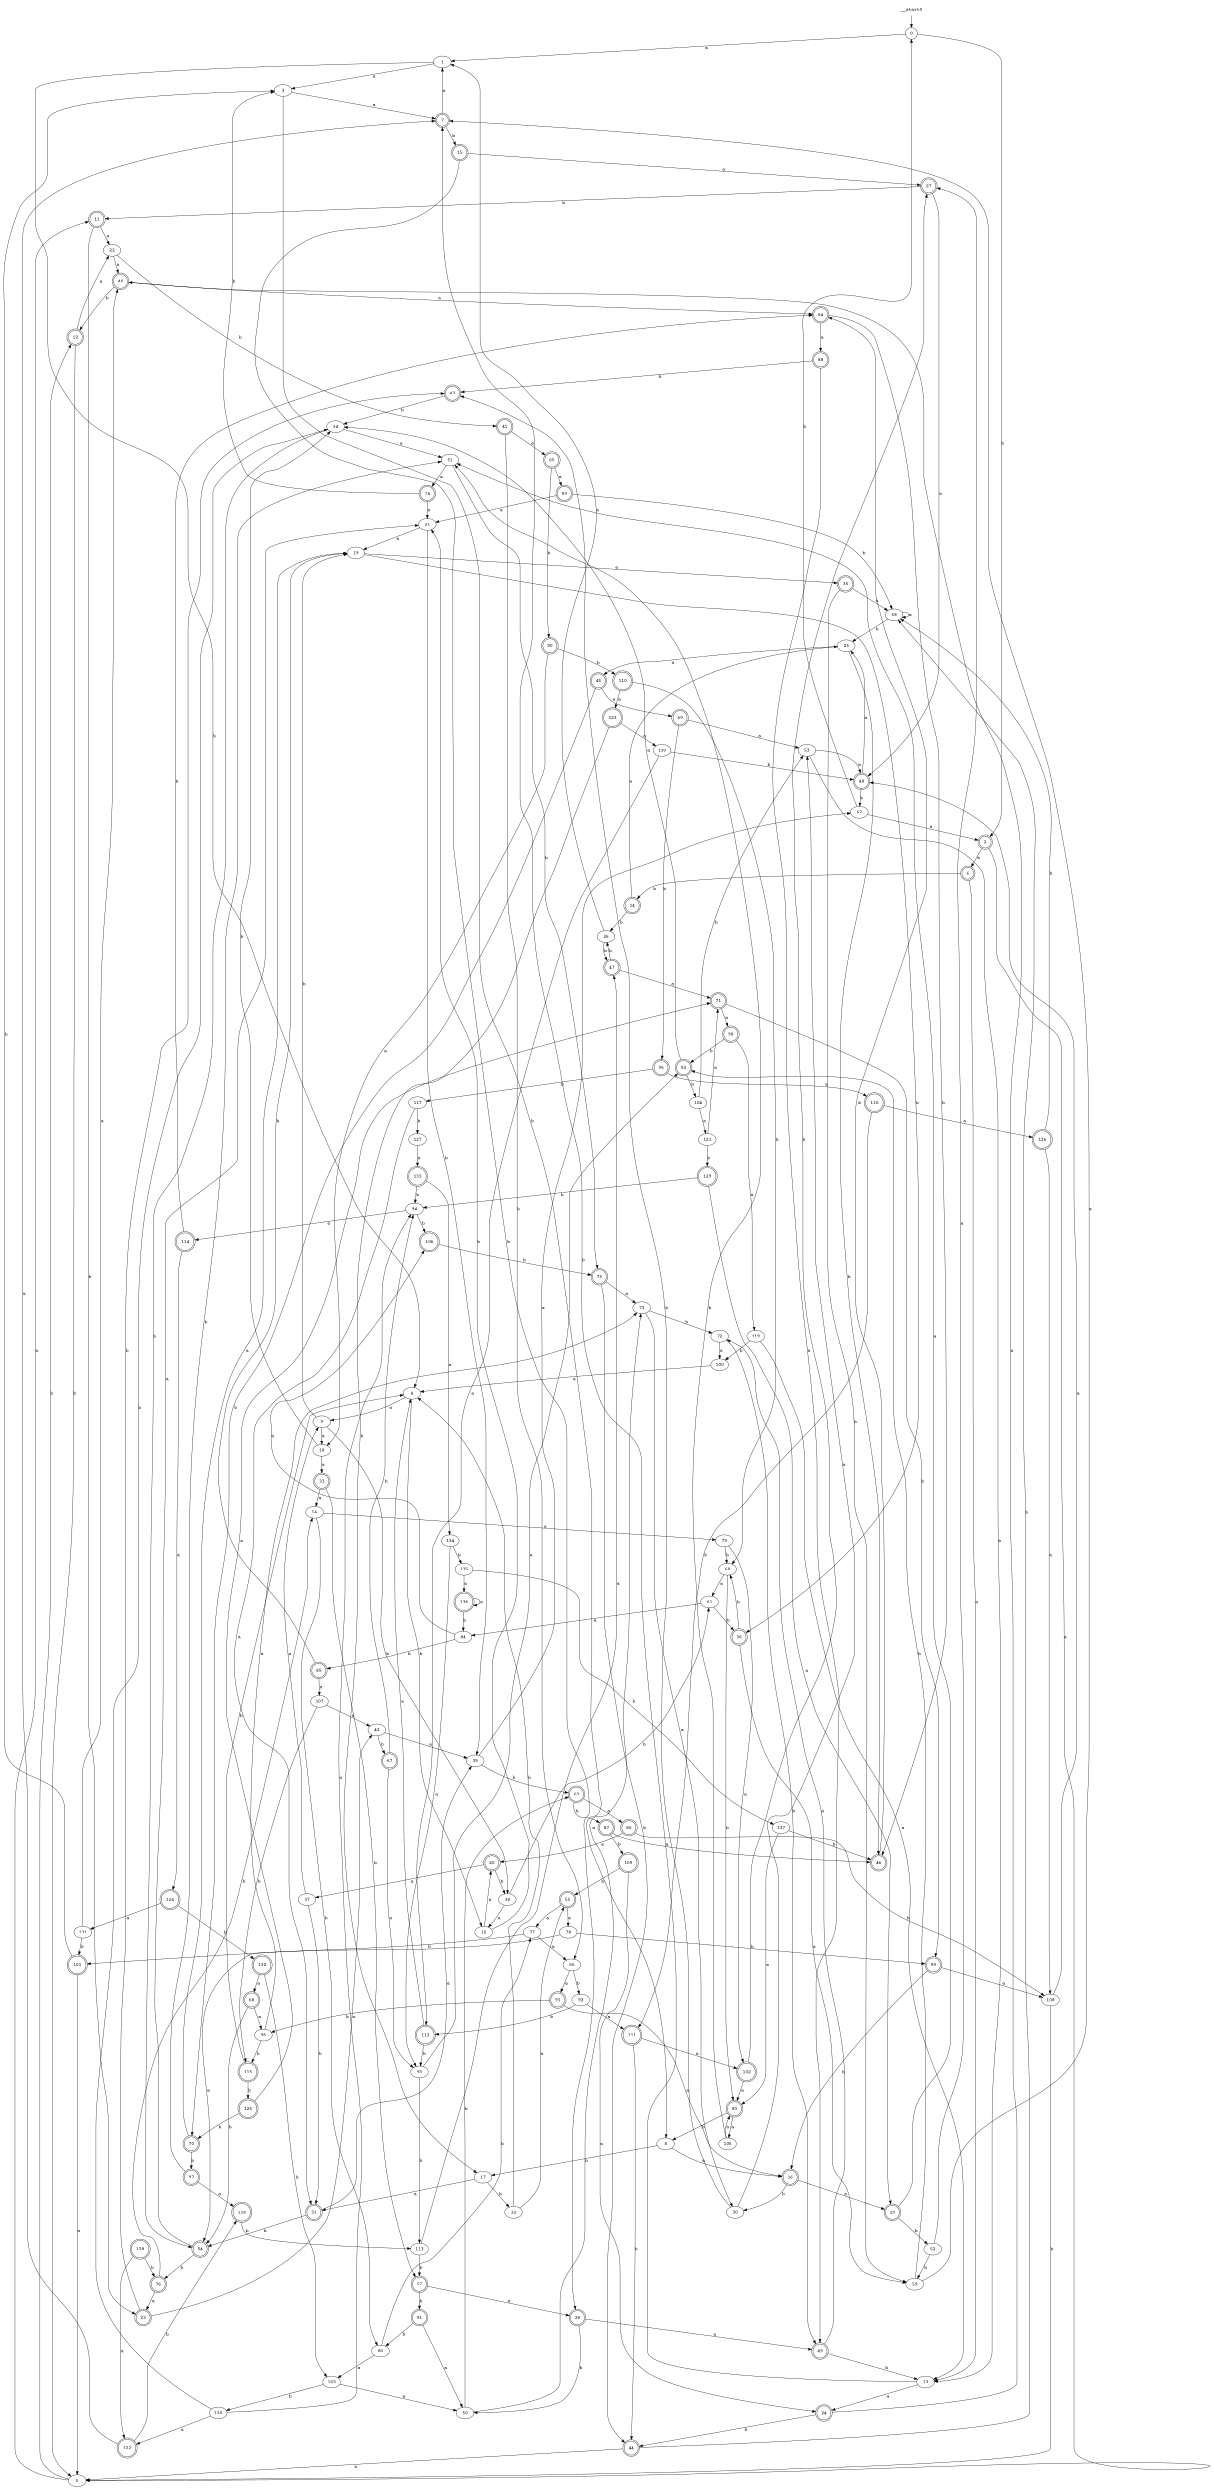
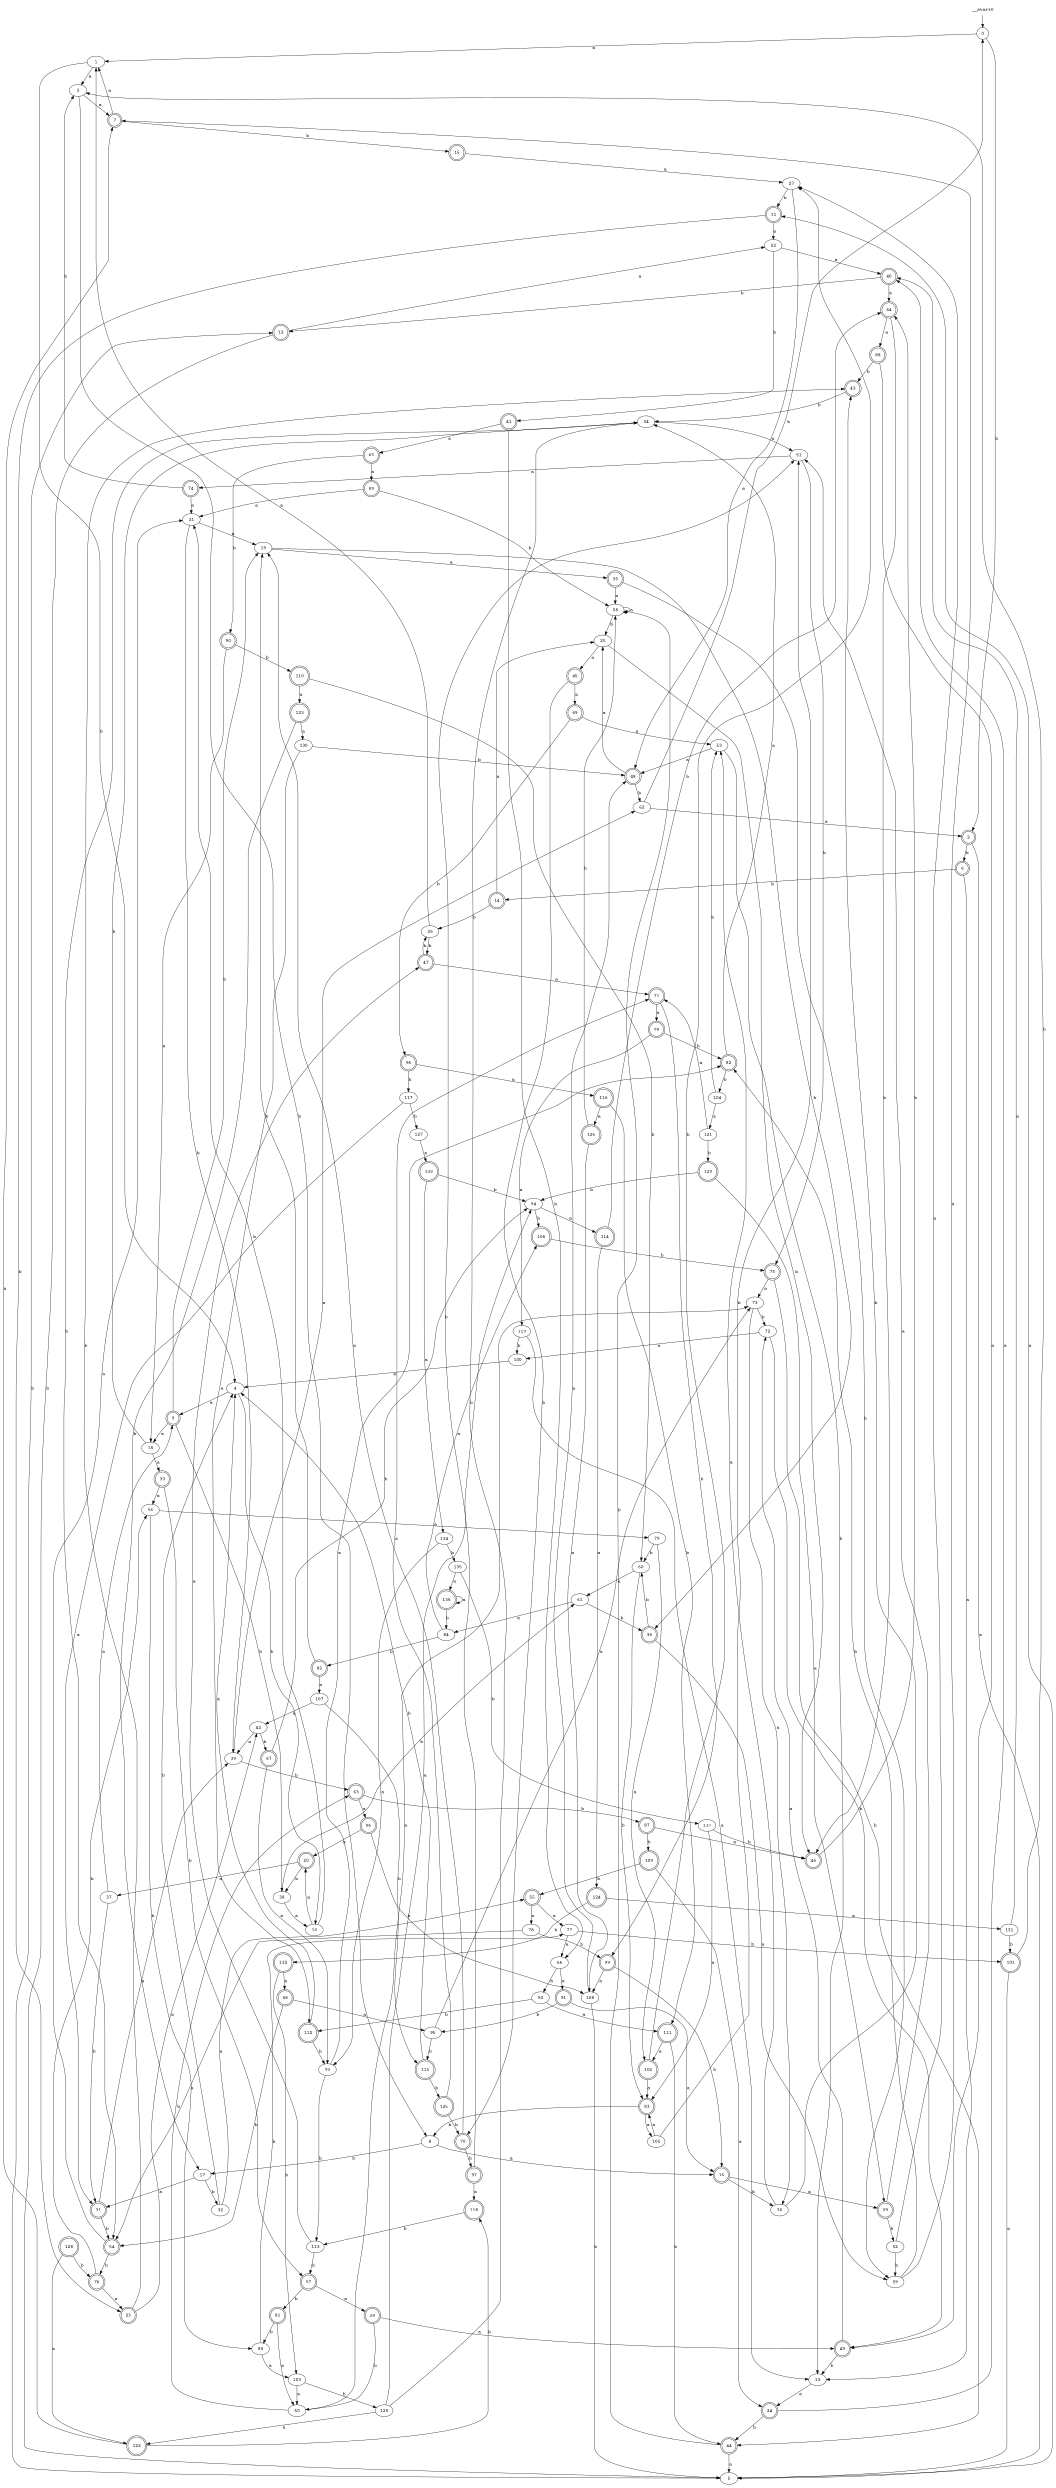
  digraph {
    fontname="Courier Prime"
    node [fontname="Courier Prime" shape=doublecircle]
    edge [fontname="Courier Prime"]
    __start0 [shape=none]
    0 [shape=circle]
    1 [shape=""]
    2
    3 [shape=""]
    4 [shape=""]
    5 [shape=""]
    6
    7
    8 [shape=""]
-   9 [shape=ellipse]
+   9
    10 [shape=""]
    11
    12
    13 [shape=""]
    14
    15
    16
    17 [shape=""]
    18 [shape=""]
    19 [shape=""]
    38 [shape=""]
    20
    21 [shape=""]
    22 [shape=""]
    23
    24
    25 [shape=""]
    26 [shape=""]
-   27
+   27 [shape=ellipse]
    28
    29
    30 [shape=""]
    31
    32 [shape=""]
    33
    34 [shape=""]
    35
    36
    37 [shape=""]
    39 [shape=""]
    40
    41
    42 [shape=""]
    43
    44
    45
    46
    47
    48
    49
    50 [shape=""]
    51 [shape=""]
    52 [shape=""]
    53 [shape=""]
    54
    55
    56 [shape=""]
    57
    58 [shape=""]
    59 [shape=""]
    60 [shape=""]
    61 [shape=""]
    62 [shape=""]
    63
    64
    65
    66 [shape=""]
    67
    69
    70
    71
    72 [shape=""]
    73 [shape=""]
    74
    75
    76
    77 [shape=""]
    78 [shape=""]
    79 [shape=""]
    80 [shape=""]
    81
    82
    83
    84 [shape=""]
    86
    87
    88
    89
    90
    91
    92 [shape=""]
    93 [shape=""]
    94 [shape=""]
    68
    95 [shape=""]
    96
    97
    98
    99
    100 [shape=""]
    101
    102
    103 [shape=""]
    104 [shape=""]
    105 [shape=""]
    85
    106
    107 [shape=""]
    108 [shape=""]
    109
    110
    111
    112
    113 [shape=""]
    114
    115
    116
    117 [shape=""]
    118
    119 [shape=""]
    120 [shape=""]
    121 [shape=ellipse]
    123
    124
    125
    126
    127 [shape=""]
    122
    129
    130 [shape=""]
    131 [shape=""]
    132
    133
    128
    134 [shape=""]
    135 [shape=""]
    136
    137 [shape=""]
    __start0 -> 0
    0 -> 1 [label=a]
    0 -> 2 [label=b]
    1 -> 3 [label=a]
    1 -> 4 [label=b]
    2 -> 5 [label=a]
    2 -> 6 [label=b]
    3 -> 7 [label=a]
    3 -> 8 [label=b]
    4 -> 9 [label=a]
    4 -> 10 [label=b]
    5 -> 11 [label=a]
    5 -> 12 [label=b]
    6 -> 13 [label=a]
    6 -> 14 [label=b]
    7 -> 1 [label=a]
    7 -> 15 [label=b]
    8 -> 16 [label=a]
    8 -> 17 [label=b]
    9 -> 18 [label=a]
    9 -> 19 [label=b]
    9 -> 38 [label=b]
    10 -> 20 [label=a]
    10 -> 21 [label=b]
    11 -> 22 [label=a]
    11 -> 23 [label=b]
    12 -> 5 [label=b]
    12 -> 22 [label=a]
-   13 -> 7 [label=b]
    13 -> 24 [label=a]
    14 -> 25 [label=a]
    14 -> 26 [label=b]
    15 -> 27 [label=a]
-   15 -> 28 [label=b]
    16 -> 29 [label=a]
    16 -> 30 [label=b]
    17 -> 31 [label=a]
    17 -> 32 [label=b]
    18 -> 33 [label=a]
    18 -> 34 [label=b]
    19 -> 35 [label=a]
    19 -> 36 [label=b]
    38 -> 10 [label=a]
    38 -> 61 [label=b]
    20 -> 38 [label=b]
    20 -> 37 [label=a]
    21 -> 19 [label=a]
    21 -> 39 [label=b]
    22 -> 40 [label=a]
    22 -> 41 [label=b]
    23 -> 42 [label=a]
    23 -> 43 [label=b]
    24 -> 40 [label=a]
    24 -> 44 [label=b]
    25 -> 45 [label=a]
    25 -> 46 [label=b]
    26 -> 1 [label=a]
    26 -> 47 [label=b]
    27 -> 11 [label=b]
    27 -> 48 [label=a]
    28 -> 49 [label=a]
    28 -> 50 [label=b]
    29 -> 51 [label=a]
    29 -> 52 [label=b]
    30 -> 43 [label=b]
    30 -> 53 [label=a]
    31 -> 39 [label=a]
    31 -> 54 [label=b]
    32 -> 4 [label=b]
    32 -> 55 [label=a]
    33 -> 56 [label=a]
    33 -> 57 [label=b]
    34 -> 51 [label=a]
    34 -> 54 [label=b]
    35 -> 58 [label=a]
    35 -> 59 [label=b]
    36 -> 59 [label=a]
    36 -> 60 [label=b]
    37 -> 9 [label=a]
    37 -> 31 [label=b]
    39 -> 62 [label=a]
    39 -> 63 [label=b]
    40 -> 12 [label=b]
    40 -> 64 [label=a]
    41 -> 65 [label=a]
    41 -> 66 [label=b]
    42 -> 39 [label=a]
    42 -> 67 [label=b]
    43 -> 34 [label=b]
    44 -> 5 [label=a]
    44 -> 58 [label=b]
    45 -> 69 [label=a]
    45 -> 70 [label=b]
    46 -> 64 [label=b]
    47 -> 26 [label=b]
    47 -> 71 [label=a]
    48 -> 25 [label=a]
    48 -> 62 [label=b]
    49 -> 13 [label=b]
    49 -> 72 [label=a]
    50 -> 63 [label=b]
    50 -> 73 [label=a]
    51 -> 74 [label=a]
    51 -> 75 [label=b]
    52 -> 27 [label=a]
    52 -> 59 [label=b]
    53 -> 13 [label=b]
    53 -> 48 [label=a]
    54 -> 21 [label=a]
    54 -> 76 [label=b]
    55 -> 77 [label=a]
    55 -> 78 [label=a]
    56 -> 79 [label=a]
    56 -> 80 [label=b]
    57 -> 28 [label=a]
    57 -> 81 [label=b]
    58 -> 25 [label=b]
    58 -> 58 [label=a]
    59 -> 7 [label=a]
    59 -> 82 [label=b]
    60 -> 61 [label=a]
    60 -> 83 [label=b]
    61 -> 36 [label=b]
    61 -> 84 [label=a]
    62 -> 0 [label=b]
    62 -> 2 [label=a]
    63 -> 86 [label=a]
    63 -> 87 [label=b]
    64 -> 46 [label=b]
    64 -> 88 [label=a]
    65 -> 89 [label=a]
    65 -> 90 [label=b]
    66 -> 91 [label=a]
    66 -> 92 [label=b]
    67 -> 93 [label=a]
    67 -> 94 [label=b]
    69 -> 53 [label=a]
    69 -> 96 [label=b]
    70 -> 19 [label=a]
    70 -> 97 [label=b]
    71 -> 98 [label=a]
    71 -> 99 [label=b]
    72 -> 49 [label=b]
    72 -> 100 [label=a]
    73 -> 30 [label=a]
    73 -> 72 [label=b]
    74 -> 3 [label=b]
    74 -> 21 [label=a]
    75 -> 44 [label=b]
    75 -> 73 [label=a]
    76 -> 23 [label=a]
    76 -> 56 [label=b]
    77 -> 66 [label=a]
    77 -> 101 [label=b]
    78 -> 54 [label=a]
    78 -> 99 [label=b]
    79 -> 60 [label=b]
    79 -> 102 [label=a]
    80 -> 77 [label=b]
    80 -> 103 [label=a]
    81 -> 50 [label=a]
    81 -> 80 [label=b]
    82 -> 34 [label=a]
    82 -> 104 [label=b]
    83 -> 8 [label=b]
    83 -> 105 [label=a]
    84 -> 85 [label=b]
    84 -> 106 [label=a]
    86 -> 20 [label=a]
    86 -> 108 [label=b]
    87 -> 46 [label=a]
    87 -> 109 [label=b]
    88 -> 43 [label=b]
    88 -> 49 [label=a]
    89 -> 21 [label=a]
    89 -> 58 [label=b]
    90 -> 18 [label=a]
    90 -> 110 [label=b]
    91 -> 16 [label=a]
    91 -> 95 [label=b]
    92 -> 111 [label=a]
    92 -> 112 [label=b]
    93 -> 82 [label=a]
    93 -> 113 [label=b]
    94 -> 106 [label=b]
    94 -> 114 [label=a]
    68 -> 54 [label=b]
    68 -> 95 [label=a]
    95 -> 73 [label=a]
    95 -> 115 [label=b]
    96 -> 116 [label=a]
    96 -> 117 [label=b]
    97 -> 51 [label=b]
    97 -> 118 [label=a]
    98 -> 82 [label=b]
    98 -> 119 [label=a]
    99 -> 16 [label=b]
    99 -> 108 [label=a]
    100 -> 4 [label=a]
    101 -> 3 [label=b]
    101 -> 5 [label=a]
    102 -> 27 [label=b]
    102 -> 83 [label=a]
    103 -> 50 [label=a]
    103 -> 120 [label=b]
    104 -> 53 [label=b]
    104 -> 121 [label=a]
    105 -> 51 [label=b]
    105 -> 83 [label=a]
    85 -> 19 [label=b]
    85 -> 107 [label=a]
    106 -> 75 [label=b]
    107 -> 42 [label=a]
    107 -> 115 [label=b]
    108 -> 5 [label=b]
    108 -> 48 [label=a]
    109 -> 24 [label=a]
    109 -> 55 [label=b]
    110 -> 60 [label=b]
    110 -> 123 [label=a]
    111 -> 44 [label=b]
    111 -> 102 [label=a]
    112 -> 4 [label=a]
    112 -> 93 [label=b]
    113 -> 47 [label=a]
    113 -> 57 [label=b]
    114 -> 64 [label=b]
    114 -> 124 [label=a]
    115 -> 4 [label=b]
    115 -> 125 [label=b]
    116 -> 111 [label=b]
    116 -> 126 [label=a]
    117 -> 31 [label=a]
    117 -> 127 [label=b]
    118 -> 113 [label=b]
    119 -> 13 [label=a]
    119 -> 100 [label=b]
    120 -> 34 [label=b]
    120 -> 94 [label=a]
    120 -> 122 [label=a]
    121 -> 71 [label=a]
    121 -> 129 [label=b]
    123 -> 17 [label=b]
    123 -> 130 [label=a]
    124 -> 131 [label=a]
    124 -> 132 [label=b]
    125 -> 70 [label=b]
    125 -> 71 [label=a]
    126 -> 58 [label=b]
    126 -> 108 [label=a]
    127 -> 133 [label=a]
    122 -> 7 [label=a]
    122 -> 118 [label=b]
    129 -> 29 [label=a]
    129 -> 94 [label=b]
    130 -> 48 [label=b]
    130 -> 112 [label=a]
    131 -> 40 [label=a]
    131 -> 101 [label=b]
    132 -> 68 [label=a]
    132 -> 103 [label=b]
    133 -> 94 [label=b]
    133 -> 134 [label=a]
    128 -> 76 [label=b]
    128 -> 122 [label=a]
    134 -> 93 [label=a]
    134 -> 135 [label=b]
    135 -> 136 [label=a]
    135 -> 137 [label=b]
    136 -> 84 [label=b]
    136 -> 136 [label=a]
    137 -> 46 [label=b]
    137 -> 83 [label=a]
  }
